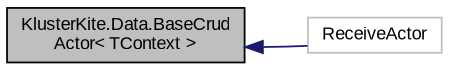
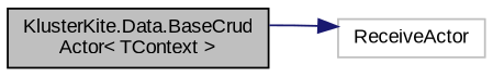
  digraph {
    rankdir=LR
    fontname="Liberation Sans"
    node [fontname="Liberation Sans" fontsize=10 shape=record style=filled]
    n1 [color=black fillcolor=grey75 fontcolor=black height=0.2 label="KlusterKite.Data.BaseCrud\lActor\< TContext \>" width=0.4]
    n2 [color=grey75 fillcolor=white height=0.2 label=ReceiveActor width=0.4]
-   n1 -> n2 [color=midnightblue dir=back fontname="Liberation Sans" fontsize=10 labelfontname=Helvetica labelfontsize=10 style=solid]
+   n2 -> n1 [color=midnightblue dir=back fontname="Liberation Sans" fontsize=10 labelfontname=Helvetica labelfontsize=10 style=solid]
  }
